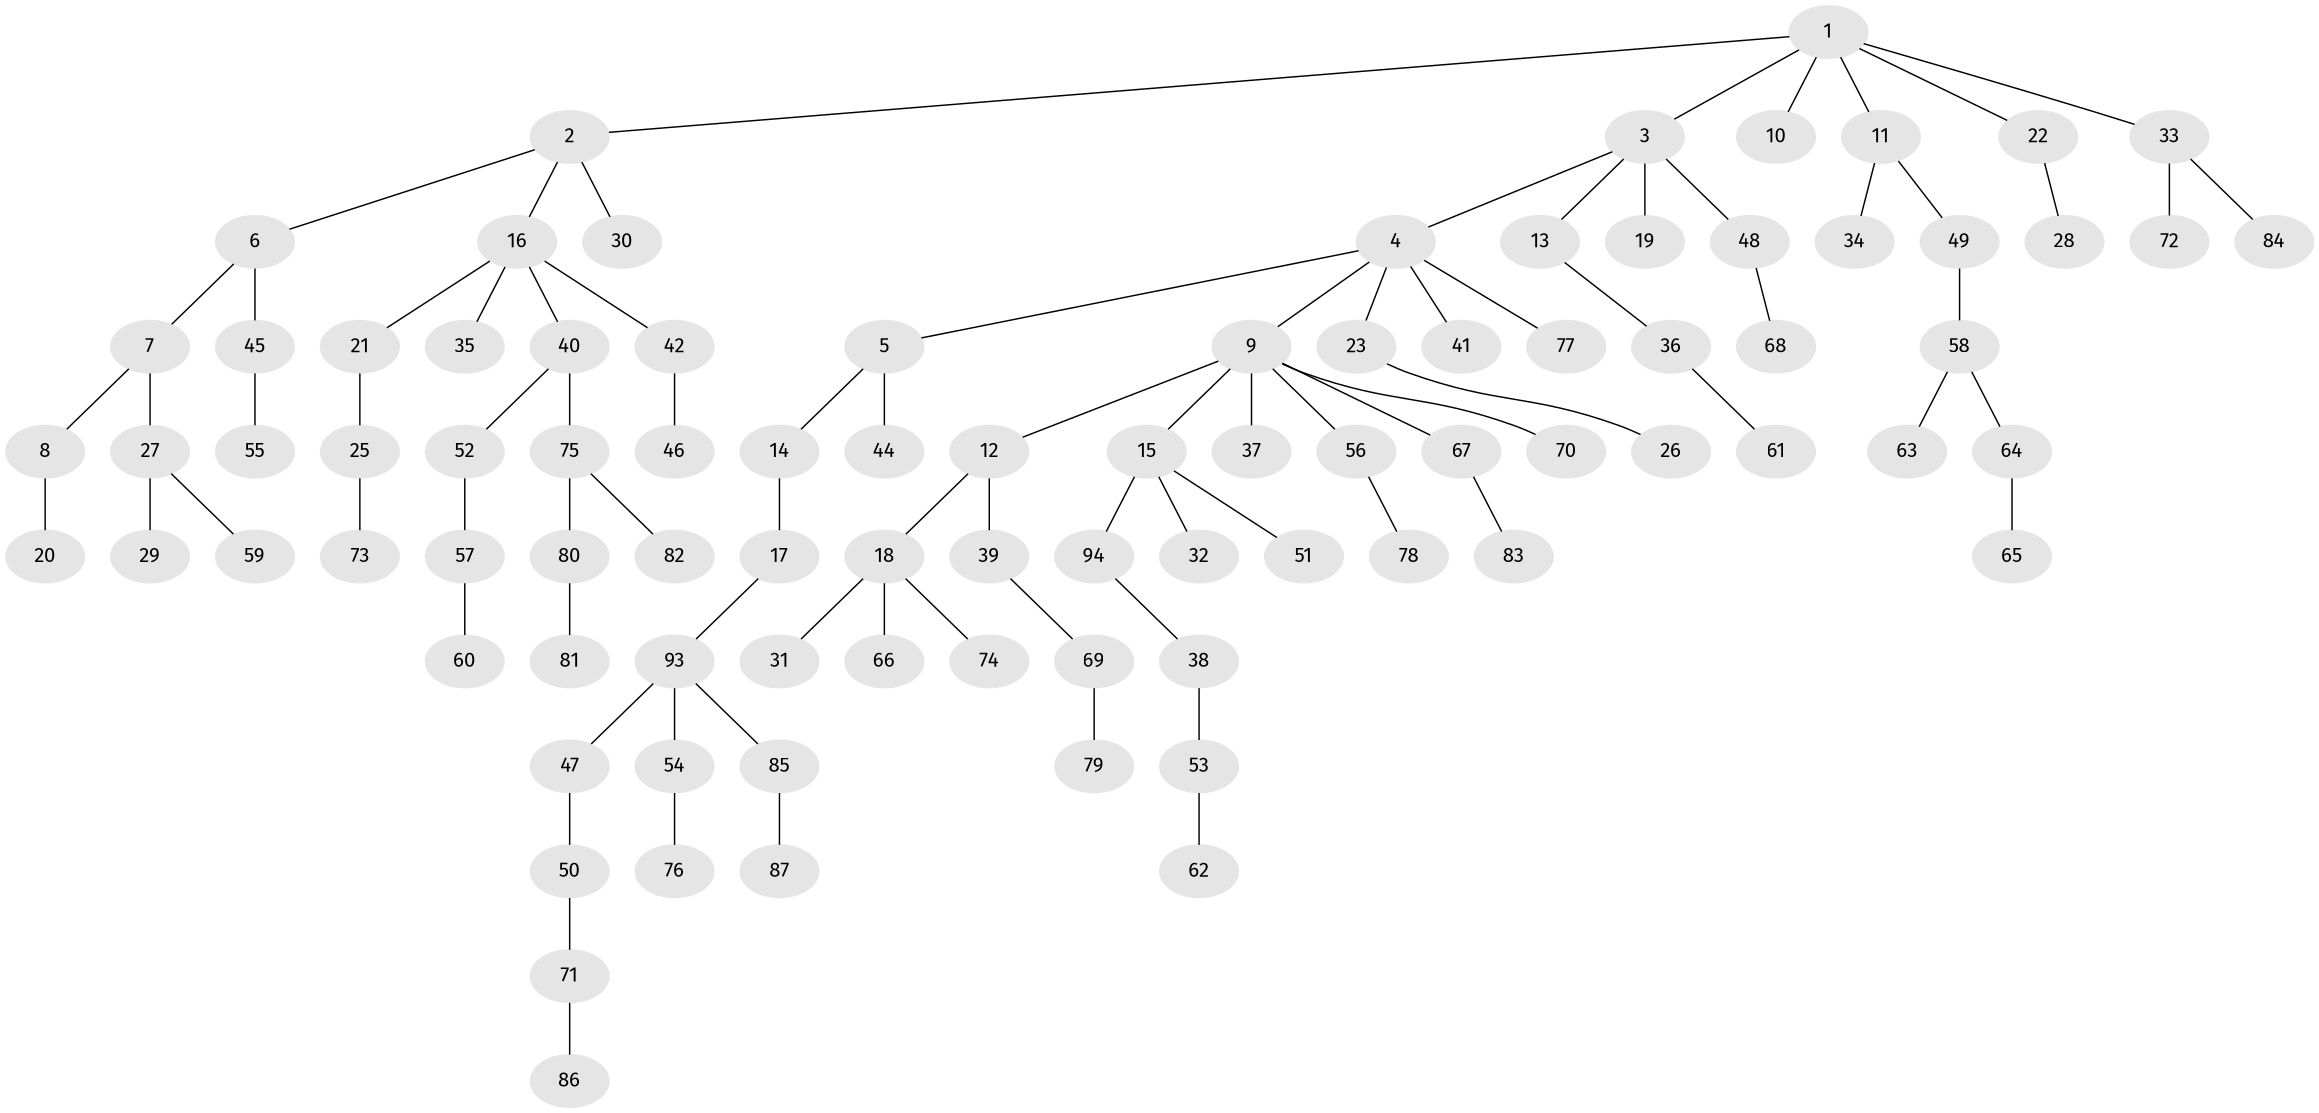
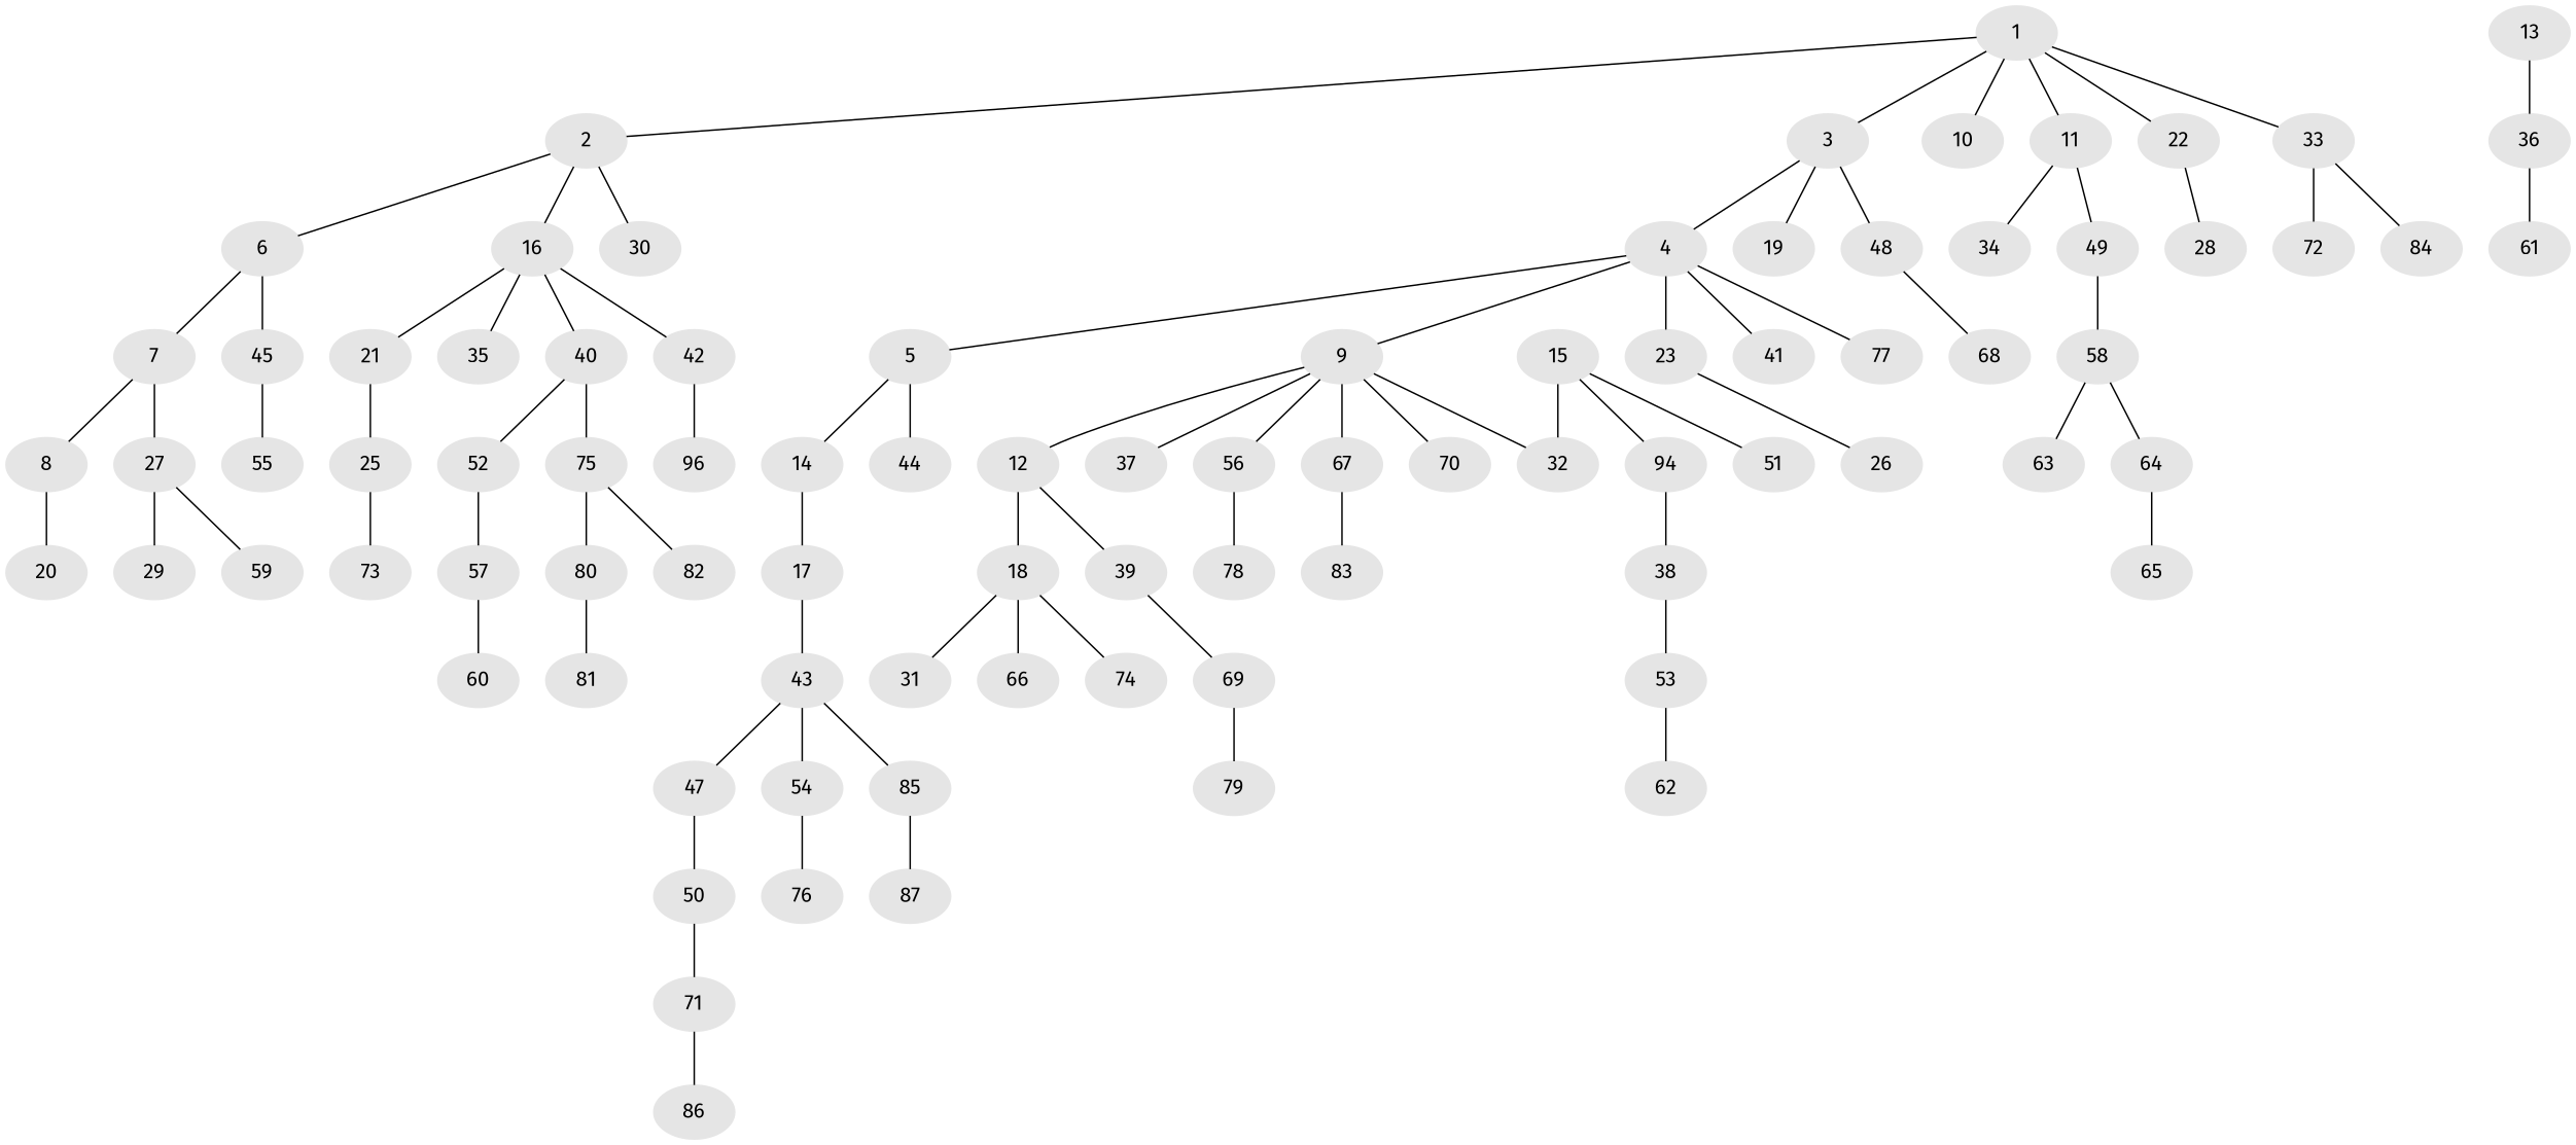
  graph {
    fontname="Fira Sans"
    node [color=gray90 fontname="Fira Sans" style=filled]
    edge [fontname="Fira Sans"]
    1
    2
    3
    10
    11
    22
    33
    6
    16
    30
    4
    13
    19
    48
    34
    49
    28
    72
    84
    7
    45
    21
    35
    40
    42
    5
    9
    23
    41
    77
    36
    68
    14
    44
    12
    15
    37
    56
    67
    70
    26
    17
    8
    27
    55
    20
    29
    59
    18
    39
    n51 [label=94]
    32
    51
    78
    83
    58
    31
    66
    74
    69
    61
-   43 [label=93]
+   43
    38
    25
    52
    75
-   46
+   46 [label=96]
    47
    54
    85
    73
    53
    62
    79
    57
    80
    82
    50
    76
    87
    71
    63
    64
    86
    60
    65
    81
    1 -- 2
    1 -- 3
    1 -- 10
    1 -- 11
    1 -- 22
    1 -- 33
    2 -- 6
    2 -- 16
    2 -- 30
    3 -- 4
-   3 -- 13
    3 -- 19
    3 -- 48
    11 -- 34
    11 -- 49
    22 -- 28
    33 -- 72
    33 -- 84
    6 -- 7
    6 -- 45
    16 -- 21
    16 -- 35
    16 -- 40
    16 -- 42
    4 -- 5
    4 -- 9
    4 -- 23
    4 -- 41
    4 -- 77
    13 -- 36
    48 -- 68
    49 -- 58
    7 -- 8
    7 -- 27
    45 -- 55
    21 -- 25
    40 -- 52
    40 -- 75
    42 -- 46
    5 -- 14
    5 -- 44
    9 -- 12
-   9 -- 15
+   9 -- 32
    9 -- 37
    9 -- 56
    9 -- 67
    9 -- 70
    23 -- 26
    36 -- 61
    14 -- 17
    12 -- 18
    12 -- 39
    15 -- n51
    15 -- 32
    15 -- 51
    56 -- 78
    67 -- 83
    17 -- 43
    8 -- 20
    27 -- 29
    27 -- 59
    18 -- 31
    18 -- 66
    18 -- 74
    39 -- 69
    n51 -- 38
    58 -- 63
    58 -- 64
    69 -- 79
    43 -- 47
    43 -- 54
    43 -- 85
    38 -- 53
    25 -- 73
    52 -- 57
    75 -- 80
    75 -- 82
    47 -- 50
    54 -- 76
    85 -- 87
    53 -- 62
    57 -- 60
    80 -- 81
    50 -- 71
    71 -- 86
    64 -- 65
  }
